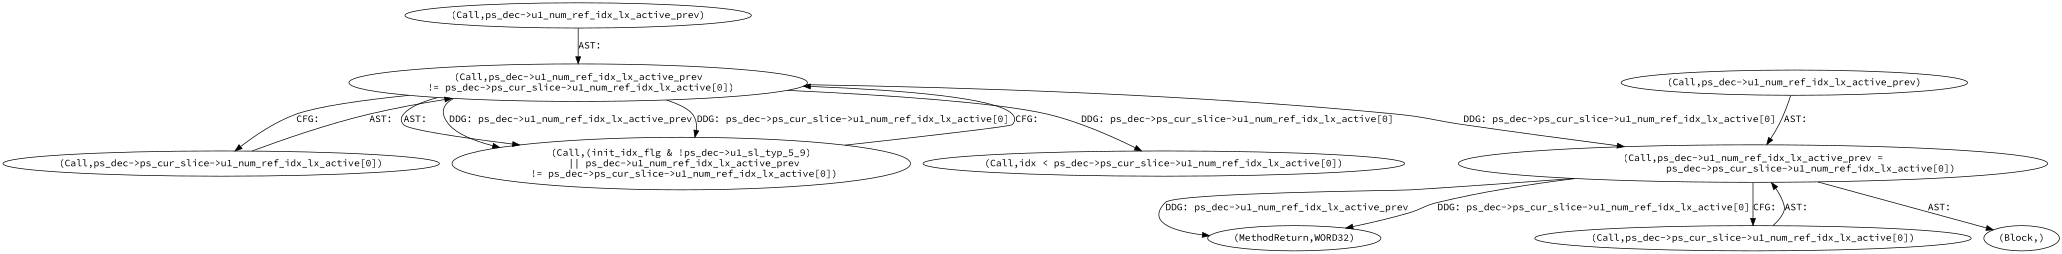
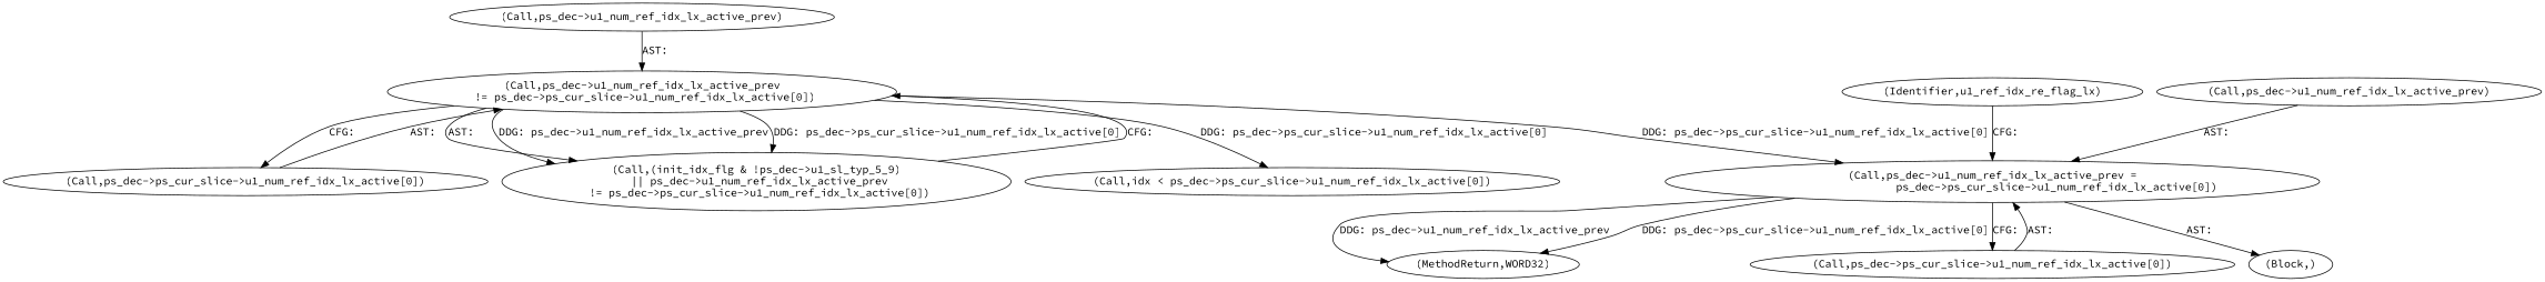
  digraph {
    fontname="Source Code Pro"
    node [fontname="Source Code Pro"]
    edge [fontname="Source Code Pro"]
    n1 [label="(Call,ps_dec->u1_num_ref_idx_lx_active_prev =\n                    ps_dec->ps_cur_slice->u1_num_ref_idx_lx_active[0])"]
    n2 [label="(MethodReturn,WORD32)"]
    n3 [label="(Call,ps_dec->ps_cur_slice->u1_num_ref_idx_lx_active[0])"]
    n4 [label="(Block,)"]
    n5 [label="(Call,ps_dec->u1_num_ref_idx_lx_active_prev\n != ps_dec->ps_cur_slice->u1_num_ref_idx_lx_active[0])"]
    n6 [label="(Call,ps_dec->ps_cur_slice->u1_num_ref_idx_lx_active[0])"]
    n7 [label="(Call,(init_idx_flg & !ps_dec->u1_sl_typ_5_9)\n || ps_dec->u1_num_ref_idx_lx_active_prev\n != ps_dec->ps_cur_slice->u1_num_ref_idx_lx_active[0])"]
    n8 [label="(Call,idx < ps_dec->ps_cur_slice->u1_num_ref_idx_lx_active[0])"]
+   n9 [label="(Identifier,u1_ref_idx_re_flag_lx)"]
    n10 [label="(Call,ps_dec->u1_num_ref_idx_lx_active_prev)"]
    n11 [label="(Call,ps_dec->u1_num_ref_idx_lx_active_prev)"]
    n1 -> n2 [label="DDG: ps_dec->u1_num_ref_idx_lx_active_prev"]
    n1 -> n2 [label="DDG: ps_dec->ps_cur_slice->u1_num_ref_idx_lx_active[0]"]
    n1 -> n3 [label="CFG: "]
    n1 -> n4 [label="AST: "]
    n3 -> n1 [label="AST: "]
    n5 -> n1 [label="DDG: ps_dec->ps_cur_slice->u1_num_ref_idx_lx_active[0]"]
    n5 -> n6 [label="CFG: "]
    n5 -> n7 [label="AST: "]
    n5 -> n7 [label="DDG: ps_dec->u1_num_ref_idx_lx_active_prev"]
    n5 -> n7 [label="DDG: ps_dec->ps_cur_slice->u1_num_ref_idx_lx_active[0]"]
    n5 -> n8 [label="DDG: ps_dec->ps_cur_slice->u1_num_ref_idx_lx_active[0]"]
    n6 -> n5 [label="AST: "]
    n7 -> n5 [label="CFG: "]
+   n9 -> n1 [label="CFG: "]
    n10 -> n1 [label="AST: "]
    n11 -> n5 [label="AST: "]
  }
